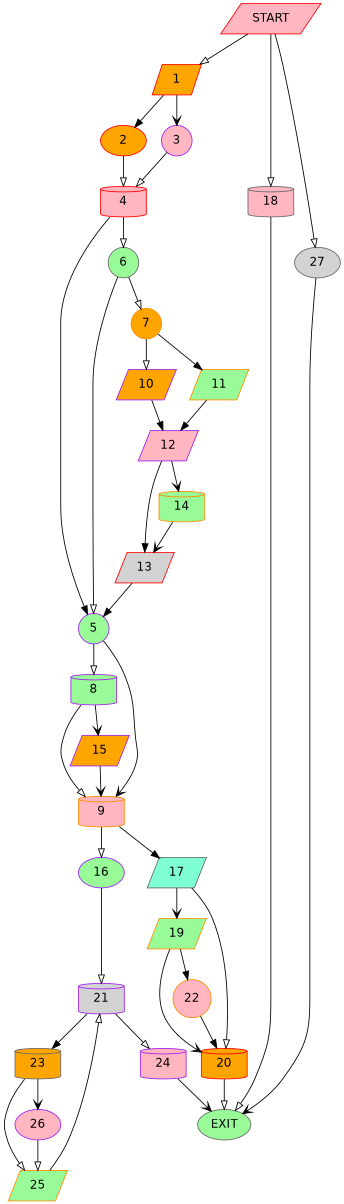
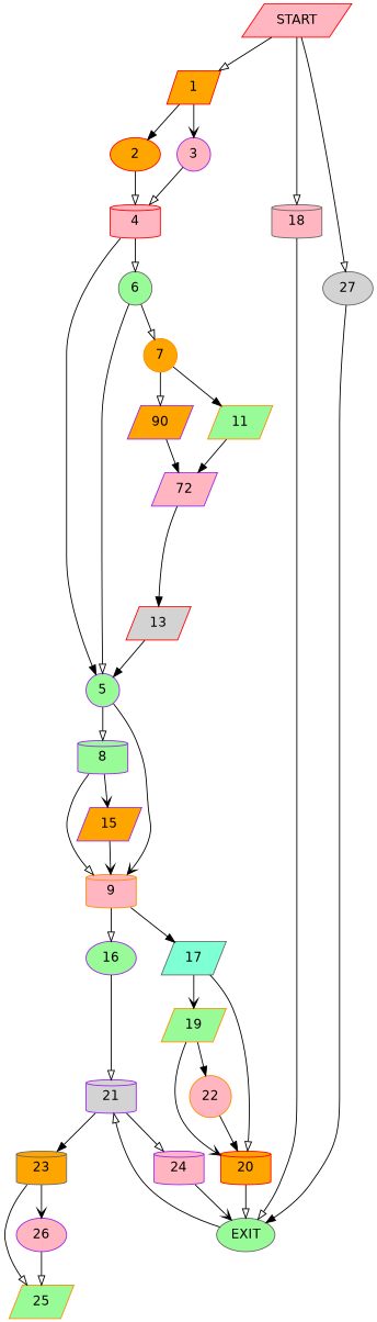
  digraph {
    fontname="DejaVu Sans"
    node [color=purple fillcolor=lightpink fontname="DejaVu Sans" shape=parallelogram style=filled]
    edge [arrowhead=onormal fontname="DejaVu Sans"]
    n1 [color=red label=START]
    1 [color=red fillcolor=orange]
    18 [color=gray40 shape=cylinder]
    27 [color=gray40 fillcolor=lightgrey shape=ellipse]
    2 [color=red fillcolor=orange shape=ellipse]
    3 [shape=circle]
    n7 [color=gray40 fillcolor=palegreen label=EXIT shape=ellipse]
    4 [color=red shape=cylinder]
    5 [fillcolor=palegreen shape=circle]
    6 [color=gray40 fillcolor=palegreen shape=circle]
    8 [fillcolor=palegreen shape=cylinder]
    9 [color=darkorange shape=cylinder]
    7 [color=darkorange fillcolor=orange shape=circle]
    15 [fillcolor=orange]
    16 [fillcolor=palegreen shape=ellipse]
    17 [color=gray40 fillcolor=aquamarine]
-   10 [fillcolor=orange]
+   10 [fillcolor=orange label=90]
    11 [color=darkorange fillcolor=palegreen]
-   12
+   12 [label=72]
    21 [fillcolor=lightgrey shape=cylinder]
    19 [color=darkorange fillcolor=palegreen]
    20 [color=red fillcolor=orange shape=cylinder]
    13 [color=red fillcolor=lightgrey]
-   14 [color=darkorange fillcolor=palegreen shape=cylinder]
    23 [color=gray40 fillcolor=orange shape=cylinder]
    24 [shape=cylinder]
    22 [color=darkorange shape=circle]
    25 [color=darkorange fillcolor=palegreen]
    26 [shape=ellipse]
    n1 -> 1
    n1 -> 18
    n1 -> 27
    1 -> 2 [arrowhead=normal]
    1 -> 3 [arrowhead=vee]
    18 -> n7
-   27 -> n7 [arrowhead=vee]
+   27 -> n7 [arrowhead=normal]
    2 -> 4
    3 -> 4
    4 -> 5 [arrowhead=normal]
    4 -> 6
    5 -> 8
    5 -> 9 [arrowhead=vee]
    6 -> 5
    6 -> 7
    8 -> 9
    8 -> 15 [arrowhead=vee]
    9 -> 16
    9 -> 17 [arrowhead=normal]
    7 -> 10
    7 -> 11 [arrowhead=normal]
    15 -> 9 [arrowhead=vee]
    16 -> 21
    17 -> 19 [arrowhead=vee]
    17 -> 20
    10 -> 12 [arrowhead=normal]
    11 -> 12 [arrowhead=normal]
    12 -> 13 [arrowhead=normal]
-   12 -> 14 [arrowhead=vee]
    21 -> 23 [arrowhead=normal]
    21 -> 24
    19 -> 20 [arrowhead=vee]
    19 -> 22 [arrowhead=normal]
    20 -> n7
    13 -> 5 [arrowhead=normal]
-   14 -> 13 [arrowhead=vee]
    23 -> 25
    23 -> 26 [arrowhead=vee]
    24 -> n7 [arrowhead=vee]
    22 -> 20 [arrowhead=normal]
-   25 -> 21
+   n7 -> 21
    26 -> 25
  }
